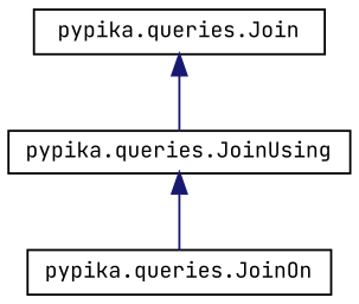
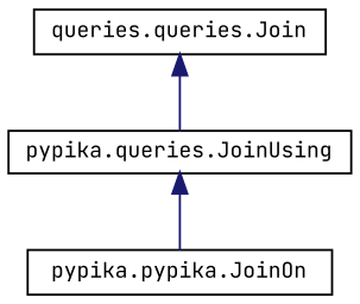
  digraph {
    fontname="JetBrains Mono"
    rankdir=TB
    node [color=black fillcolor=white fontname="JetBrains Mono" fontsize=10 shape=record style=filled]
    edge [color=midnightblue dir=back fontname="JetBrains Mono" fontsize=10 labelfontname=Helvetica labelfontsize=10 style=solid]
-   n1 [height=0.2 label="pypika.queries.Join" width=0.4]
+   n1 [height=0.2 label="queries.queries.Join" width=0.4]
    n2 [height=0.2 label="pypika.queries.JoinUsing" width=0.4]
-   n3 [height=0.2 label="pypika.queries.JoinOn" width=0.4]
+   n3 [height=0.2 label="pypika.pypika.JoinOn" width=0.4]
    n1 -> n2
    n2 -> n3
  }
